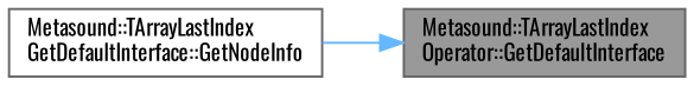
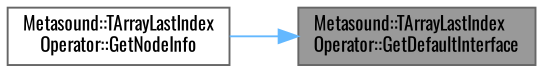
  digraph {
    rankdir=RL
    fontname=Oswald
    node [fontname=Oswald fontsize=10 shape=box style=filled]
    n1 [color=gray40 fillcolor=grey60 fontcolor=black height=0.2 label="Metasound::TArrayLastIndex\lOperator::GetDefaultInterface" width=0.4]
-   n2 [color=grey40 fillcolor=white height=0.2 label="Metasound::TArrayLastIndex\lGetDefaultInterface::GetNodeInfo" width=0.4]
+   n2 [color=grey40 fillcolor=white height=0.2 label="Metasound::TArrayLastIndex\lOperator::GetNodeInfo" width=0.4]
    n1 -> n2 [color=steelblue1 dir=back fontname=Oswald fontsize=10 labelfontname=Helvetica labelfontsize=10 style=solid]
  }
